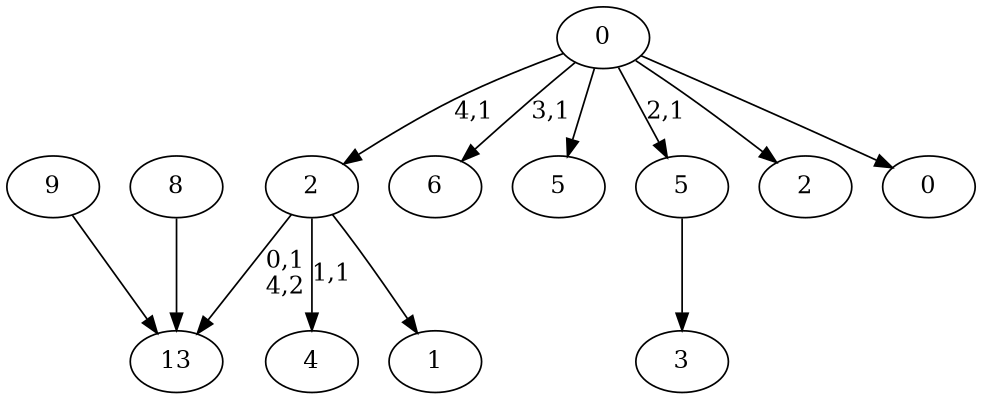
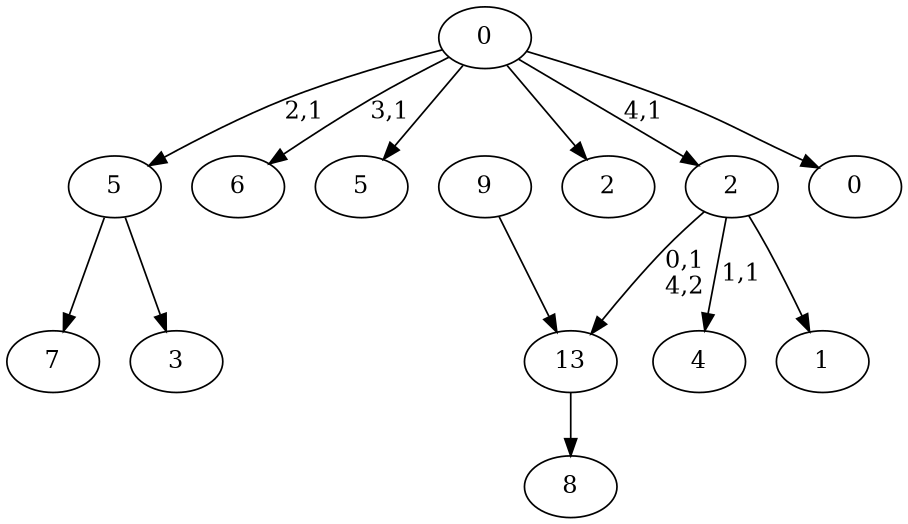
  digraph {
    n1 [label=9]
    13
    n3 [label=8]
+   n4 [label=7]
    n5 [label=6]
    n6 [label=5]
    n7 [label=4]
    n8 [label=3]
    5
    n10 [label=2]
    n11 [label=1]
    2
    n13 [label=0]
    0
    n1 -> 13
-   n3 -> 13
+   13 -> n3
+   5 -> n4
    5 -> n8
    2 -> 13 [label="0,1\n4,2"]
    2 -> n7 [label="1,1"]
    2 -> n11
    0 -> n5 [label="3,1"]
    0 -> n6
    0 -> 5 [label="2,1"]
    0 -> n10
    0 -> 2 [label="4,1"]
    0 -> n13
  }
